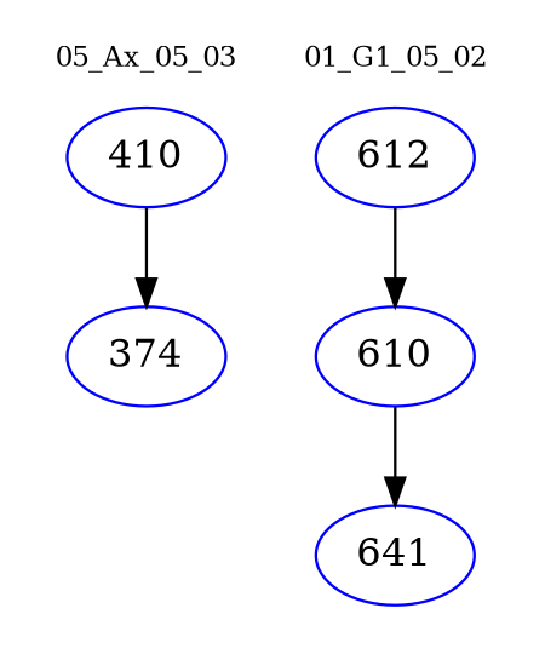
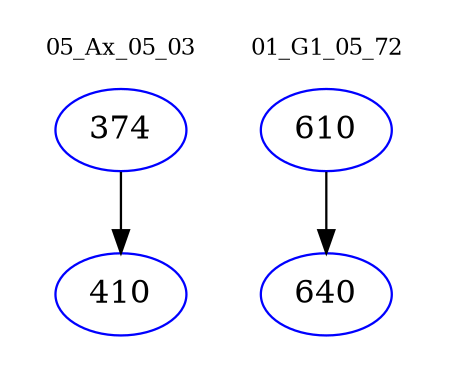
  digraph {
    node [color=blue]
    edge [color=black]
    n1 [label=374]
    n2 [label=410]
-   n3 [label=612]
    n4 [label=610]
-   n5 [label=641]
+   n5 [label=640]
    subgraph cluster_1 {
      color=white
      fontsize=10
      label="05_Ax_05_03"
      n1
      n2
    }
    subgraph cluster_2 {
      color=white
      fontsize=10
-     label="01_G1_05_02"
-     n3
+     label="01_G1_05_72"
      n4
      n5
    }
-   n2 -> n1
-   n3 -> n4
+   n1 -> n2
    n4 -> n5
  }
